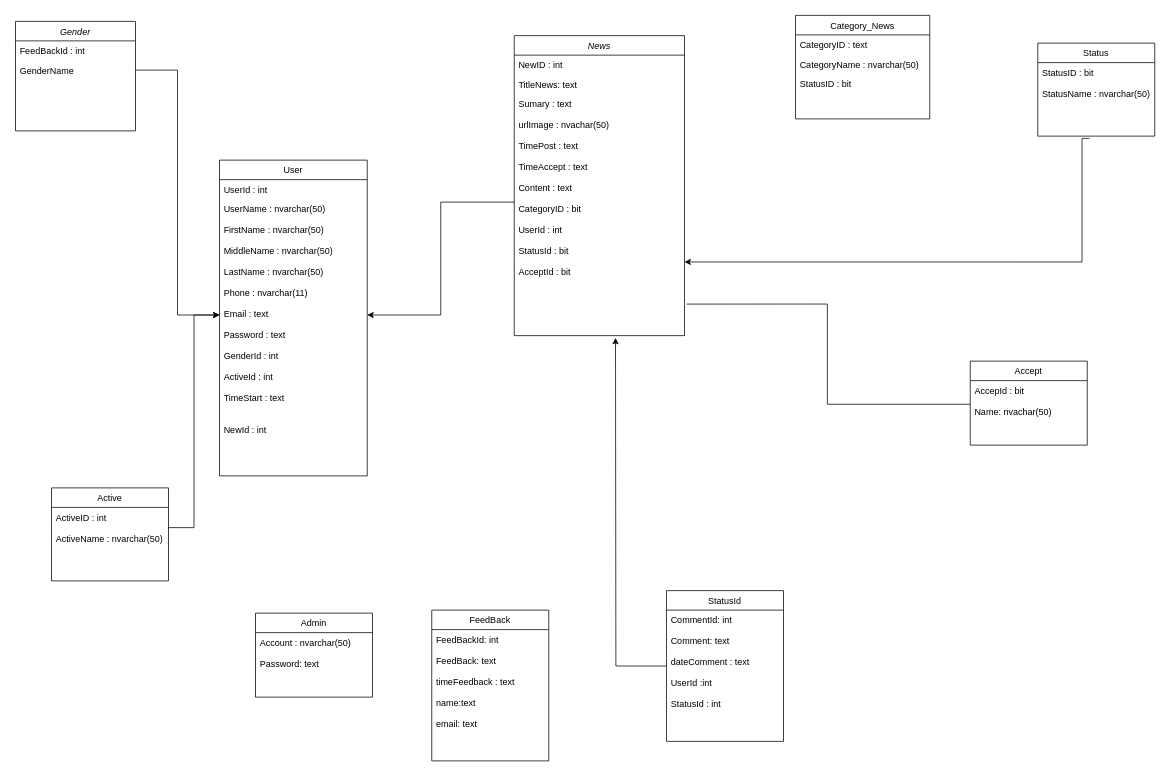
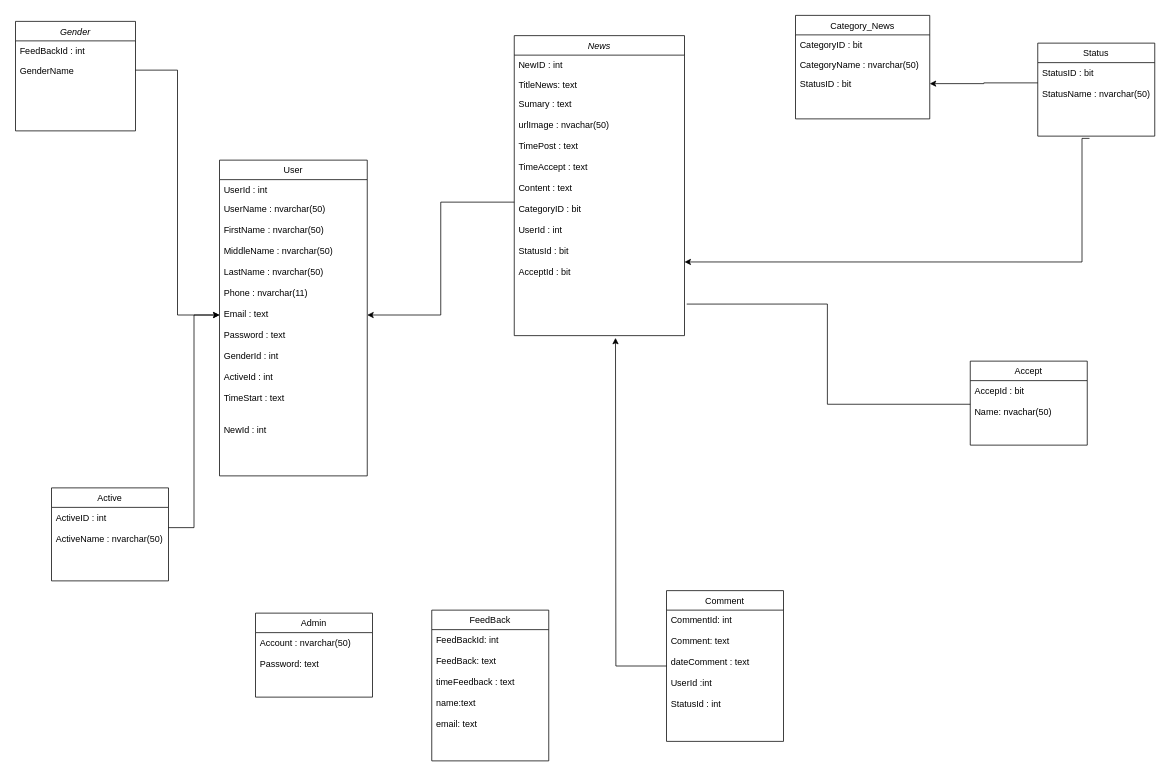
  <mxCell id="0" />
  <mxCell id="1" parent="0" />
  <mxCell id="2" value="News" style="swimlane;fontStyle=2;align=center;verticalAlign=top;childLayout=stackLayout;horizontal=1;startSize=26;horizontalStack=0;resizeParent=1;resizeLast=0;collapsible=1;marginBottom=0;rounded=0;shadow=0;strokeWidth=1;" parent="1" vertex="1"><mxGeometry x="685" y="47" width="227" height="400" as="geometry"><mxRectangle x="230" y="140" width="160" height="26" as="alternateBounds" /></mxGeometry></mxCell>
  <mxCell id="3" value="NewID : int" style="text;align=left;verticalAlign=top;spacingLeft=4;spacingRight=4;overflow=hidden;rotatable=0;points=[[0,0.5],[1,0.5]];portConstraint=eastwest;" parent="2" vertex="1"><mxGeometry y="26" width="227" height="26" as="geometry" /></mxCell>
  <mxCell id="4" value="TitleNews: text" style="text;align=left;verticalAlign=top;spacingLeft=4;spacingRight=4;overflow=hidden;rotatable=0;points=[[0,0.5],[1,0.5]];portConstraint=eastwest;rounded=0;shadow=0;html=0;" parent="2" vertex="1"><mxGeometry y="52" width="227" height="26" as="geometry" /></mxCell>
  <mxCell id="5" value="Sumary : text&#10;&#10;urlImage : nvachar(50)&#10;&#10;TimePost : text&#10;&#10;TimeAccept : text&#10;&#10;Content : text&#10;&#10;CategoryID : bit&#10;&#10;UserId : int&#10;&#10;StatusId : bit&#10;&#10;AcceptId : bit&#10;" style="text;align=left;verticalAlign=top;spacingLeft=4;spacingRight=4;overflow=hidden;rotatable=0;points=[[0,0.5],[1,0.5]];portConstraint=eastwest;rounded=0;shadow=0;html=0;" parent="2" vertex="1"><mxGeometry y="78" width="227" height="288" as="geometry" /></mxCell>
  <mxCell id="6" value="User" style="swimlane;fontStyle=0;align=center;verticalAlign=top;childLayout=stackLayout;horizontal=1;startSize=26;horizontalStack=0;resizeParent=1;resizeLast=0;collapsible=1;marginBottom=0;rounded=0;shadow=0;strokeWidth=1;" parent="1" vertex="1"><mxGeometry x="292" y="213" width="197" height="421" as="geometry"><mxRectangle x="130" y="380" width="160" height="26" as="alternateBounds" /></mxGeometry></mxCell>
  <mxCell id="7" value="UserId : int" style="text;align=left;verticalAlign=top;spacingLeft=4;spacingRight=4;overflow=hidden;rotatable=0;points=[[0,0.5],[1,0.5]];portConstraint=eastwest;" parent="6" vertex="1"><mxGeometry y="26" width="197" height="26" as="geometry" /></mxCell>
  <mxCell id="8" value="UserName : nvarchar(50)&#10;&#10;FirstName : nvarchar(50)&#10;&#10;MiddleName : nvarchar(50)&#10;&#10;LastName : nvarchar(50)&#10;&#10;Phone : nvarchar(11)&#10;&#10;Email : text&#10;&#10;Password : text&#10;&#10;GenderId : int&#10;&#10;ActiveId : int&#10;&#10;TimeStart : text&#10;&#10;&#10;NewId : int &#10; " style="text;align=left;verticalAlign=top;spacingLeft=4;spacingRight=4;overflow=hidden;rotatable=0;points=[[0,0.5],[1,0.5]];portConstraint=eastwest;rounded=0;shadow=0;html=0;" parent="6" vertex="1"><mxGeometry y="52" width="197" height="309" as="geometry" /></mxCell>
  <mxCell id="9" value="Status" style="swimlane;fontStyle=0;align=center;verticalAlign=top;childLayout=stackLayout;horizontal=1;startSize=26;horizontalStack=0;resizeParent=1;resizeLast=0;collapsible=1;marginBottom=0;rounded=0;shadow=0;strokeWidth=1;" parent="1" vertex="1"><mxGeometry x="1383" y="57" width="156" height="124" as="geometry"><mxRectangle x="340" y="380" width="170" height="26" as="alternateBounds" /></mxGeometry></mxCell>
  <mxCell id="10" value="StatusID : bit&#10;&#10;StatusName : nvarchar(50)&#10;" style="text;align=left;verticalAlign=top;spacingLeft=4;spacingRight=4;overflow=hidden;rotatable=0;points=[[0,0.5],[1,0.5]];portConstraint=eastwest;" parent="9" vertex="1"><mxGeometry y="26" width="156" height="54" as="geometry" /></mxCell>
  <mxCell id="11" value="Category_News" style="swimlane;fontStyle=0;align=center;verticalAlign=top;childLayout=stackLayout;horizontal=1;startSize=26;horizontalStack=0;resizeParent=1;resizeLast=0;collapsible=1;marginBottom=0;rounded=0;shadow=0;strokeWidth=1;" parent="1" vertex="1"><mxGeometry x="1060" y="20" width="179" height="138" as="geometry"><mxRectangle x="550" y="140" width="160" height="26" as="alternateBounds" /></mxGeometry></mxCell>
- <mxCell id="12" value="CategoryID : text" style="text;align=left;verticalAlign=top;spacingLeft=4;spacingRight=4;overflow=hidden;rotatable=0;points=[[0,0.5],[1,0.5]];portConstraint=eastwest;" parent="11" vertex="1"><mxGeometry y="26" width="179" height="26" as="geometry" /></mxCell>
+ <mxCell id="12" value="CategoryID : bit" style="text;align=left;verticalAlign=top;spacingLeft=4;spacingRight=4;overflow=hidden;rotatable=0;points=[[0,0.5],[1,0.5]];portConstraint=eastwest;" parent="11" vertex="1"><mxGeometry y="26" width="179" height="26" as="geometry" /></mxCell>
  <mxCell id="13" value="CategoryName : nvarchar(50)" style="text;align=left;verticalAlign=top;spacingLeft=4;spacingRight=4;overflow=hidden;rotatable=0;points=[[0,0.5],[1,0.5]];portConstraint=eastwest;rounded=0;shadow=0;html=0;" parent="11" vertex="1"><mxGeometry y="52" width="179" height="26" as="geometry" /></mxCell>
  <mxCell id="14" value="StatusID : bit&#10;" style="text;align=left;verticalAlign=top;spacingLeft=4;spacingRight=4;overflow=hidden;rotatable=0;points=[[0,0.5],[1,0.5]];portConstraint=eastwest;rounded=0;shadow=0;html=0;" parent="11" vertex="1"><mxGeometry y="78" width="179" height="26" as="geometry" /></mxCell>
+ <mxCell id="15" style="edgeStyle=orthogonalEdgeStyle;rounded=0;orthogonalLoop=1;jettySize=auto;html=1;exitX=0;exitY=0.5;exitDx=0;exitDy=0;" edge="1" parent="1" source="10" target="14"><mxGeometry relative="1" as="geometry" /></mxCell>
  <mxCell id="16" value="Gender" style="swimlane;fontStyle=2;align=center;verticalAlign=top;childLayout=stackLayout;horizontal=1;startSize=26;horizontalStack=0;resizeParent=1;resizeLast=0;collapsible=1;marginBottom=0;rounded=0;shadow=0;strokeWidth=1;" vertex="1" parent="1"><mxGeometry x="20" y="28" width="160" height="146" as="geometry"><mxRectangle x="230" y="140" width="160" height="26" as="alternateBounds" /></mxGeometry></mxCell>
  <mxCell id="17" value="FeedBackId : int" style="text;align=left;verticalAlign=top;spacingLeft=4;spacingRight=4;overflow=hidden;rotatable=0;points=[[0,0.5],[1,0.5]];portConstraint=eastwest;" vertex="1" parent="16"><mxGeometry y="26" width="160" height="26" as="geometry" /></mxCell>
  <mxCell id="18" value="GenderName" style="text;align=left;verticalAlign=top;spacingLeft=4;spacingRight=4;overflow=hidden;rotatable=0;points=[[0,0.5],[1,0.5]];portConstraint=eastwest;rounded=0;shadow=0;html=0;" vertex="1" parent="16"><mxGeometry y="52" width="160" height="26" as="geometry" /></mxCell>
  <mxCell id="19" style="edgeStyle=orthogonalEdgeStyle;rounded=0;orthogonalLoop=1;jettySize=auto;html=1;entryX=1;entryY=0.777;entryDx=0;entryDy=0;entryPerimeter=0;" edge="1" parent="1" target="5"><mxGeometry relative="1" as="geometry"><mxPoint x="1452" y="184" as="sourcePoint" /><Array as="points"><mxPoint x="1442" y="349" /></Array></mxGeometry></mxCell>
  <mxCell id="20" style="edgeStyle=orthogonalEdgeStyle;rounded=0;orthogonalLoop=1;jettySize=auto;html=1;" edge="1" parent="1" source="5" target="8"><mxGeometry relative="1" as="geometry" /></mxCell>
  <mxCell id="21" style="edgeStyle=orthogonalEdgeStyle;rounded=0;orthogonalLoop=1;jettySize=auto;html=1;entryX=0;entryY=0.5;entryDx=0;entryDy=0;" edge="1" parent="1" source="18" target="8"><mxGeometry relative="1" as="geometry" /></mxCell>
  <mxCell id="22" value="Active" style="swimlane;fontStyle=0;align=center;verticalAlign=top;childLayout=stackLayout;horizontal=1;startSize=26;horizontalStack=0;resizeParent=1;resizeLast=0;collapsible=1;marginBottom=0;rounded=0;shadow=0;strokeWidth=1;" vertex="1" parent="1"><mxGeometry x="68" y="650" width="156" height="124" as="geometry"><mxRectangle x="340" y="380" width="170" height="26" as="alternateBounds" /></mxGeometry></mxCell>
  <mxCell id="23" value="ActiveID : int&#10;&#10;ActiveName : nvarchar(50)&#10;" style="text;align=left;verticalAlign=top;spacingLeft=4;spacingRight=4;overflow=hidden;rotatable=0;points=[[0,0.5],[1,0.5]];portConstraint=eastwest;" vertex="1" parent="22"><mxGeometry y="26" width="156" height="54" as="geometry" /></mxCell>
  <mxCell id="24" style="edgeStyle=orthogonalEdgeStyle;rounded=0;orthogonalLoop=1;jettySize=auto;html=1;exitX=1;exitY=0.5;exitDx=0;exitDy=0;" edge="1" parent="1" source="23" target="8"><mxGeometry relative="1" as="geometry" /></mxCell>
  <mxCell id="25" style="edgeStyle=orthogonalEdgeStyle;rounded=0;orthogonalLoop=1;jettySize=auto;html=1;" edge="1" parent="1" source="26"><mxGeometry relative="1" as="geometry"><mxPoint x="820" y="450" as="targetPoint" /></mxGeometry></mxCell>
- <mxCell id="26" value="StatusId" style="swimlane;fontStyle=0;align=center;verticalAlign=top;childLayout=stackLayout;horizontal=1;startSize=26;horizontalStack=0;resizeParent=1;resizeLast=0;collapsible=1;marginBottom=0;rounded=0;shadow=0;strokeWidth=1;" vertex="1" parent="1"><mxGeometry x="888" y="787" width="156" height="201" as="geometry"><mxRectangle x="340" y="380" width="170" height="26" as="alternateBounds" /></mxGeometry></mxCell>
+ <mxCell id="26" value="Comment" style="swimlane;fontStyle=0;align=center;verticalAlign=top;childLayout=stackLayout;horizontal=1;startSize=26;horizontalStack=0;resizeParent=1;resizeLast=0;collapsible=1;marginBottom=0;rounded=0;shadow=0;strokeWidth=1;" vertex="1" parent="1"><mxGeometry x="888" y="787" width="156" height="201" as="geometry"><mxRectangle x="340" y="380" width="170" height="26" as="alternateBounds" /></mxGeometry></mxCell>
  <mxCell id="27" value="CommentId: int&#10;&#10;Comment: text &#10;&#10;dateComment : text &#10;&#10;UserId :int &#10;&#10;StatusId : int&#10;&#10;" style="text;align=left;verticalAlign=top;spacingLeft=4;spacingRight=4;overflow=hidden;rotatable=0;points=[[0,0.5],[1,0.5]];portConstraint=eastwest;" vertex="1" parent="26"><mxGeometry y="26" width="156" height="167" as="geometry" /></mxCell>
  <mxCell id="28" value="FeedBack" style="swimlane;fontStyle=0;align=center;verticalAlign=top;childLayout=stackLayout;horizontal=1;startSize=26;horizontalStack=0;resizeParent=1;resizeLast=0;collapsible=1;marginBottom=0;rounded=0;shadow=0;strokeWidth=1;" vertex="1" parent="1"><mxGeometry x="575" y="813" width="156" height="201" as="geometry"><mxRectangle x="340" y="380" width="170" height="26" as="alternateBounds" /></mxGeometry></mxCell>
  <mxCell id="29" value="FeedBackId: int&#10;&#10;FeedBack: text &#10;&#10;timeFeedback : text &#10;&#10;name:text &#10;&#10;email: text&#10;&#10;" style="text;align=left;verticalAlign=top;spacingLeft=4;spacingRight=4;overflow=hidden;rotatable=0;points=[[0,0.5],[1,0.5]];portConstraint=eastwest;" vertex="1" parent="28"><mxGeometry y="26" width="156" height="167" as="geometry" /></mxCell>
  <mxCell id="30" value="Admin" style="swimlane;fontStyle=0;align=center;verticalAlign=top;childLayout=stackLayout;horizontal=1;startSize=26;horizontalStack=0;resizeParent=1;resizeLast=0;collapsible=1;marginBottom=0;rounded=0;shadow=0;strokeWidth=1;" vertex="1" parent="1"><mxGeometry x="340" y="817" width="156" height="112" as="geometry"><mxRectangle x="340" y="380" width="170" height="26" as="alternateBounds" /></mxGeometry></mxCell>
  <mxCell id="31" value="Account : nvarchar(50)&#10;&#10;Password: text &#10;&#10;&#10;" style="text;align=left;verticalAlign=top;spacingLeft=4;spacingRight=4;overflow=hidden;rotatable=0;points=[[0,0.5],[1,0.5]];portConstraint=eastwest;" vertex="1" parent="30"><mxGeometry y="26" width="156" height="63" as="geometry" /></mxCell>
  <mxCell id="32" value="Accept" style="swimlane;fontStyle=0;align=center;verticalAlign=top;childLayout=stackLayout;horizontal=1;startSize=26;horizontalStack=0;resizeParent=1;resizeLast=0;collapsible=1;marginBottom=0;rounded=0;shadow=0;strokeWidth=1;" vertex="1" parent="1"><mxGeometry x="1293" y="481" width="156" height="112" as="geometry"><mxRectangle x="340" y="380" width="170" height="26" as="alternateBounds" /></mxGeometry></mxCell>
  <mxCell id="33" value="AccepId : bit&#10;&#10;Name: nvachar(50)&#10;&#10;&#10;" style="text;align=left;verticalAlign=top;spacingLeft=4;spacingRight=4;overflow=hidden;rotatable=0;points=[[0,0.5],[1,0.5]];portConstraint=eastwest;" vertex="1" parent="32"><mxGeometry y="26" width="156" height="63" as="geometry" /></mxCell>
  <mxCell id="34" style="edgeStyle=orthogonalEdgeStyle;rounded=0;orthogonalLoop=1;jettySize=auto;html=1;entryX=1.013;entryY=0.972;entryDx=0;entryDy=0;entryPerimeter=0;endArrow=none;" edge="1" parent="1" source="33" target="5"><mxGeometry relative="1" as="geometry" /></mxCell>
